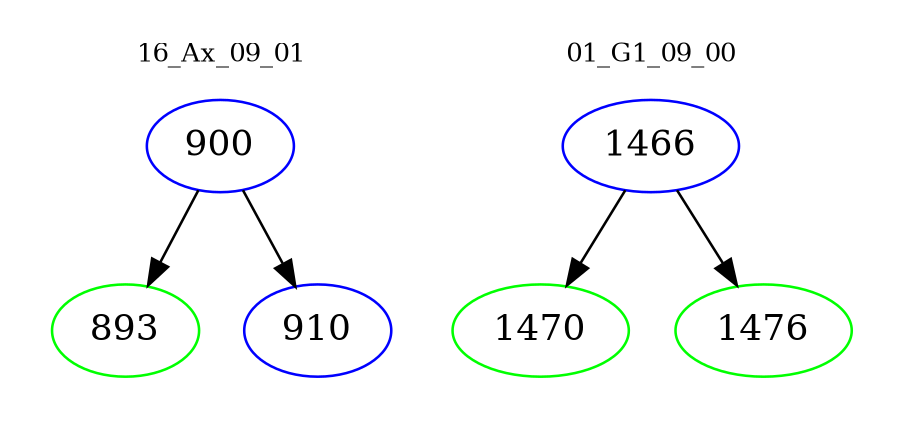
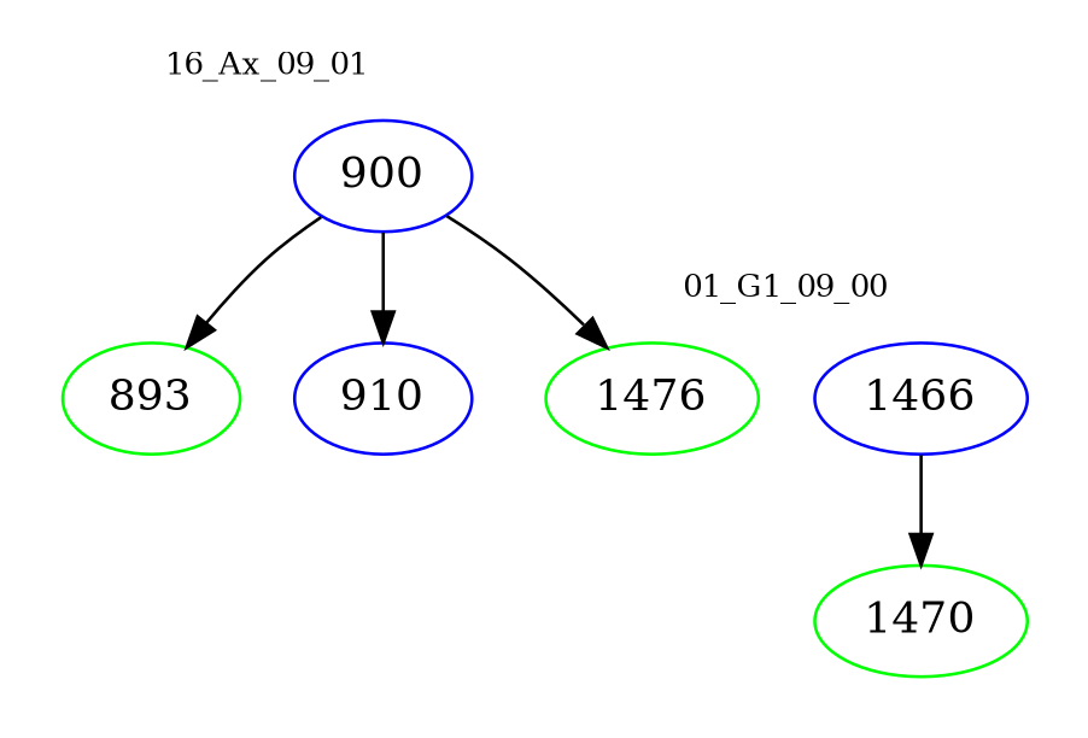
  digraph {
    node [color=blue]
    edge [color=black]
    n1 [label=900]
    n2 [color=green label=893]
    n3 [label=910]
    n4 [label=1466]
    n5 [color=green label=1470]
    n6 [color=green label=1476]
    subgraph cluster_1 {
      color=white
      fontsize=10
      label="16_Ax_09_01"
      n1
      n2
      n3
    }
    subgraph cluster_2 {
      color=white
      fontsize=10
      label="01_G1_09_00"
      n4
      n5
      n6
    }
    n1 -> n2
    n1 -> n3
    n4 -> n5
-   n4 -> n6
+   n1 -> n6
  }
